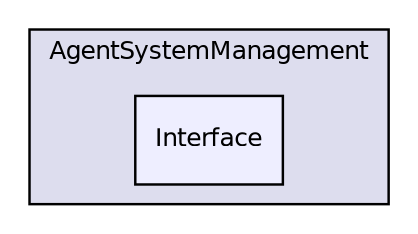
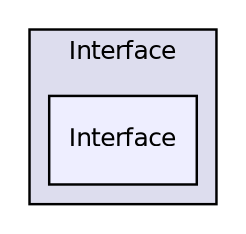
  digraph {
    compound=true
    n1 [fillcolor="#eeeeff" fontname=Helvetica fontsize=10 label=Interface pencolor=black shape=box style=filled]
    subgraph cluster_1 {
      bgcolor="#ddddee"
      fontname=Helvetica
      fontsize=10
-     label=AgentSystemManagement
+     label=Interface
      pencolor=black
      n1
    }
  }
